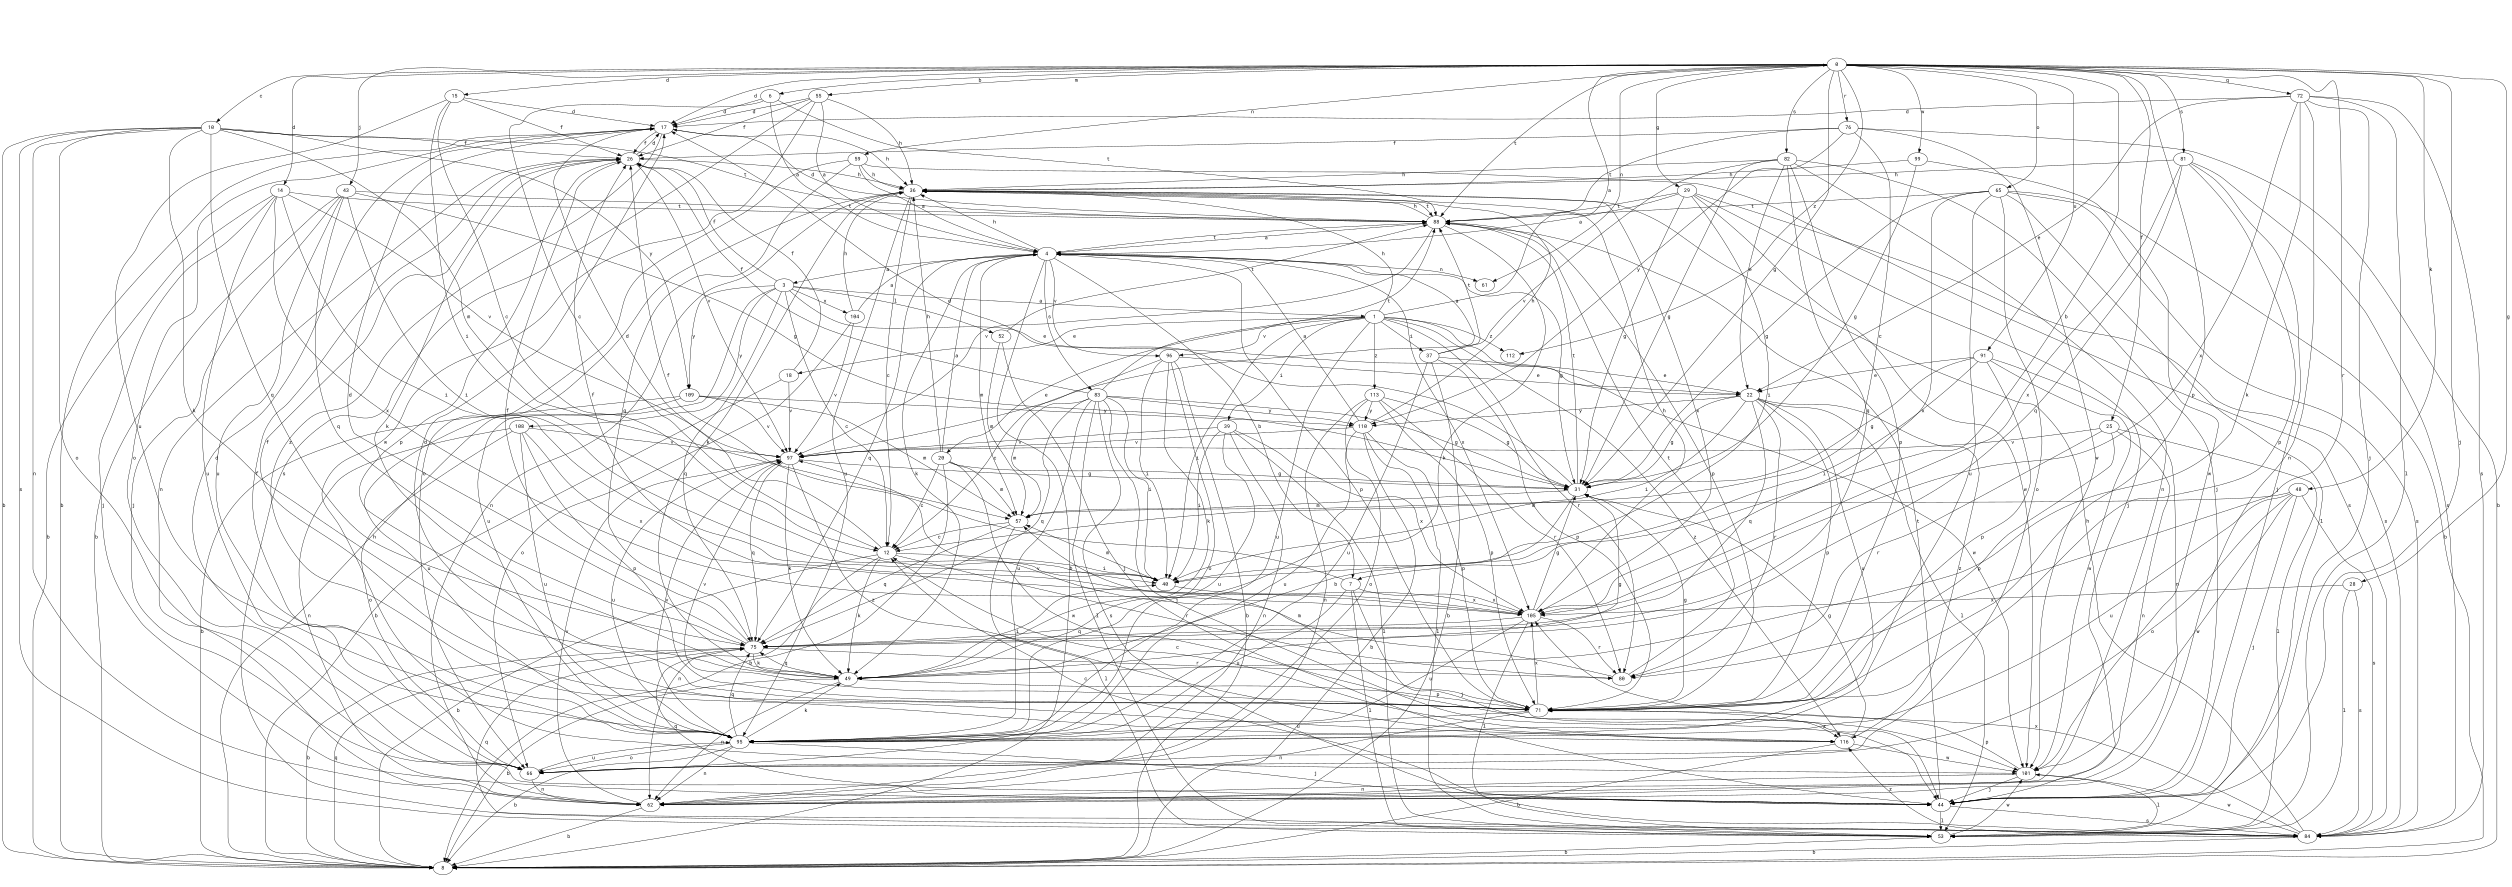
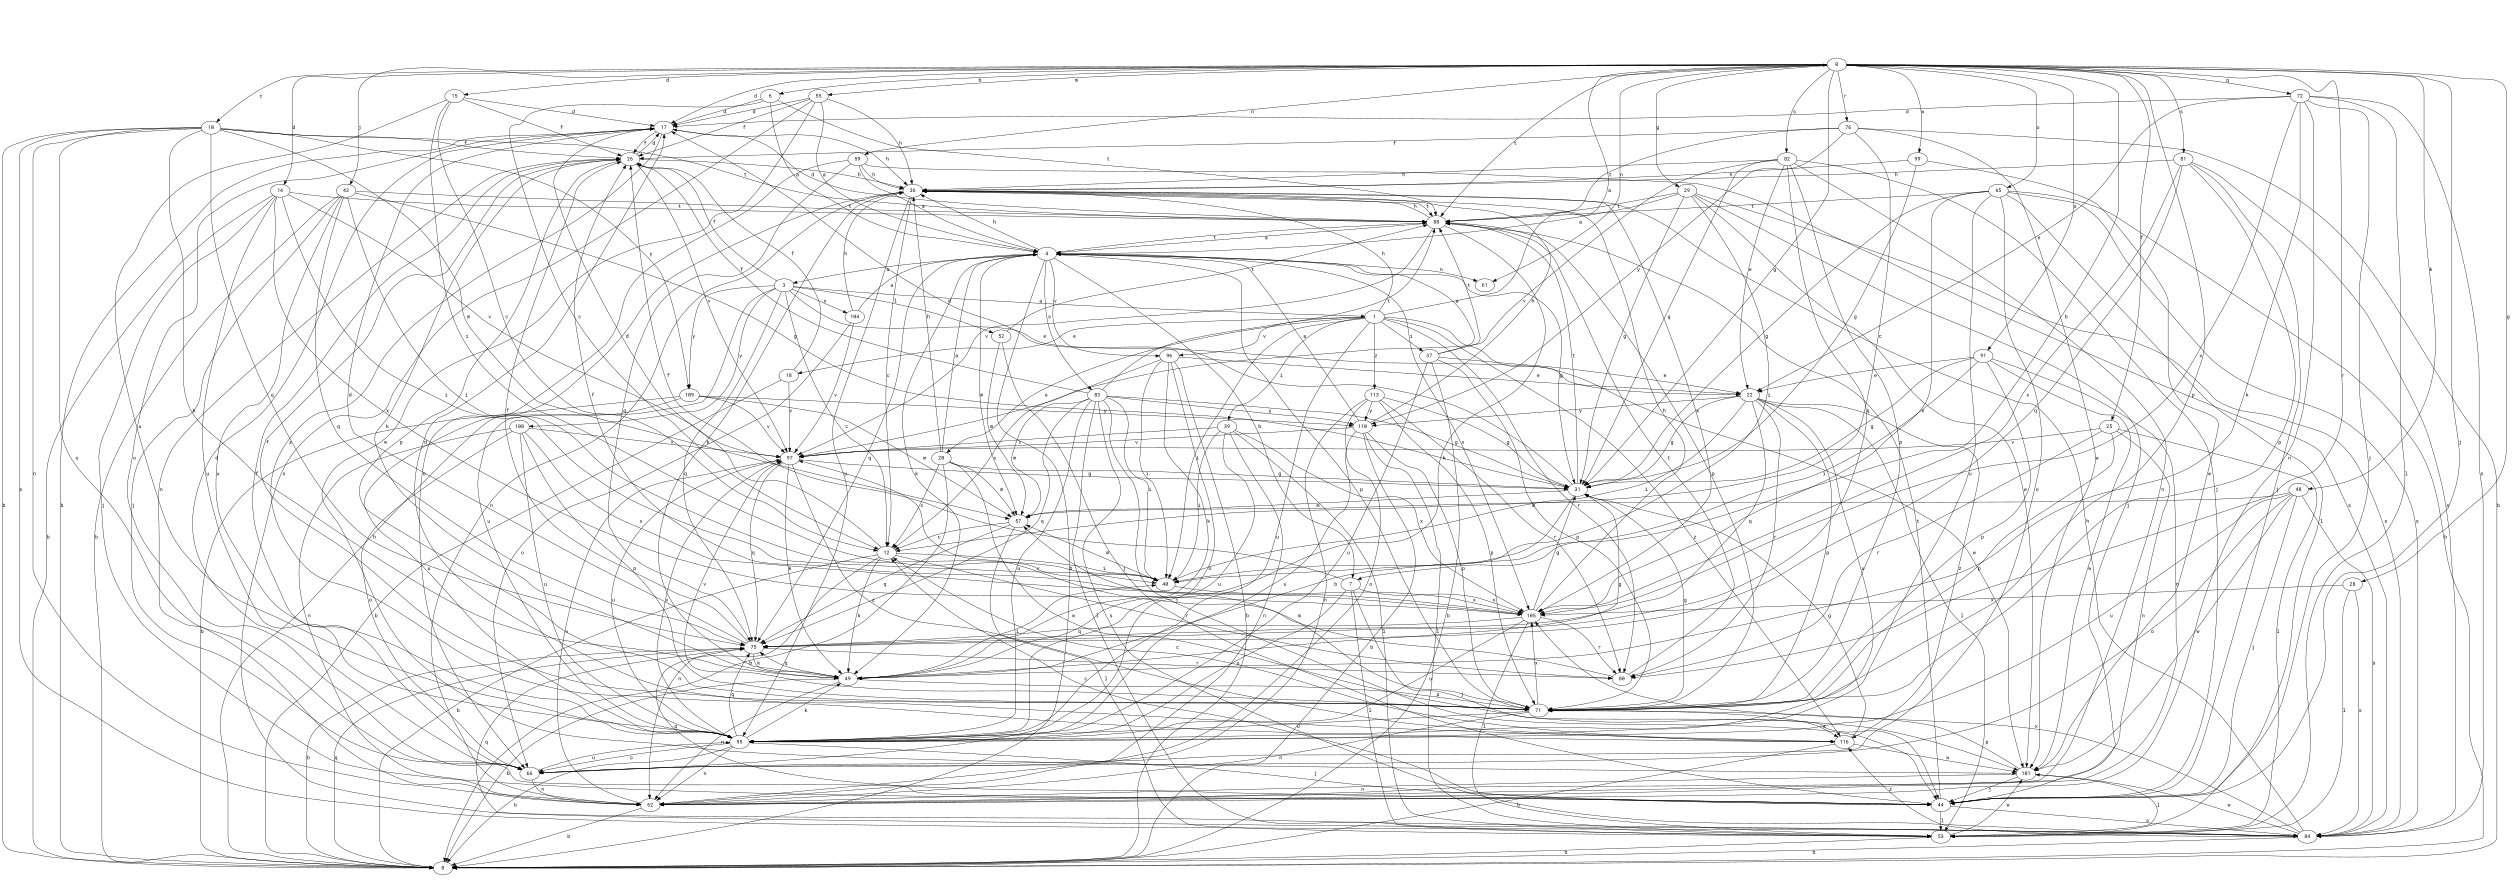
  strict digraph {
    fontname="Roboto Mono"
    node [fontname="Roboto Mono"]
    edge [fontname="Roboto Mono"]
    0
    6
    7
    10
    14
    15
    17
    25
    28
    29
    31
    43
    44
    48
    55
    59
    61
    65
    71
    72
    76
    80
    81
    82
    88
    91
    99
-   112
    12
    4
    n31 [label=95]
    26
    105
    53
    75
    109
    8
    49
    57
    62
    66
    84
    40
    97
    36
    116
    101
    22
    110
    1
    18
    20
    37
    39
    96
    113
    3
    52
    104
    108
    83
    0 -> 6 [label=b]
    0 -> 7 [label=b]
    0 -> 10 [label=c]
    0 -> 14 [label=d]
    0 -> 15 [label=d]
    0 -> 17 [label=d]
    0 -> 25 [label=f]
    0 -> 28 [label=g]
    0 -> 29 [label=g]
    0 -> 31 [label=g]
    0 -> 43 [label=j]
    0 -> 44 [label=j]
    0 -> 48 [label=k]
    0 -> 55 [label=m]
    0 -> 59 [label=n]
    0 -> 61 [label=n]
    0 -> 65 [label=o]
    0 -> 71 [label=p]
    0 -> 72 [label=q]
    0 -> 76 [label=r]
    0 -> 80 [label=r]
    0 -> 81 [label=s]
    0 -> 82 [label=s]
    0 -> 88 [label=t]
    0 -> 91 [label=u]
    0 -> 99 [label=w]
-   0 -> 112 [label=z]
    6 -> 17 [label=d]
    6 -> 88 [label=t]
    6 -> 12 [label=c]
    6 -> 4 [label=a]
    7 -> 44 [label=j]
    7 -> n31 [label=u]
    7 -> 26 [label=f]
    7 -> 105 [label=x]
    7 -> 53 [label=l]
    10 -> 88 [label=t]
    10 -> 26 [label=f]
    10 -> 75 [label=q]
    10 -> 109 [label=y]
    10 -> 8 [label=b]
    10 -> 49 [label=k]
    10 -> 57 [label=m]
    10 -> 62 [label=n]
    10 -> 66 [label=o]
    10 -> 84 [label=s]
    14 -> 44 [label=j]
    14 -> 88 [label=t]
    14 -> n31 [label=u]
    14 -> 105 [label=x]
    14 -> 8 [label=b]
    14 -> 40 [label=i]
    14 -> 97 [label=v]
    15 -> 17 [label=d]
    15 -> 12 [label=c]
    15 -> n31 [label=u]
    15 -> 26 [label=f]
    15 -> 40 [label=i]
    17 -> 26 [label=f]
    17 -> 8 [label=b]
    17 -> 66 [label=o]
    17 -> 36 [label=h]
    17 -> 116 [label=z]
    25 -> 71 [label=p]
    25 -> 80 [label=r]
    25 -> 53 [label=l]
    25 -> 62 [label=n]
    25 -> 97 [label=v]
    28 -> 105 [label=x]
    28 -> 53 [label=l]
    28 -> 84 [label=s]
    29 -> 31 [label=g]
    29 -> 44 [label=j]
    29 -> 88 [label=t]
    29 -> 4 [label=a]
    29 -> 84 [label=s]
    29 -> 40 [label=i]
    29 -> 101 [label=w]
    31 -> 17 [label=d]
    31 -> 88 [label=t]
    31 -> 49 [label=b]
    31 -> 57 [label=m]
    43 -> 31 [label=g]
    43 -> 44 [label=j]
    43 -> 88 [label=t]
    43 -> n31 [label=u]
    43 -> 75 [label=q]
    43 -> 8 [label=b]
    43 -> 40 [label=i]
    44 -> 88 [label=t]
    44 -> 12 [label=c]
    44 -> 53 [label=l]
    44 -> 75 [label=q]
    44 -> 84 [label=s]
    48 -> 44 [label=j]
    48 -> n31 [label=u]
    48 -> 57 [label=m]
    48 -> 66 [label=o]
    48 -> 84 [label=s]
    48 -> 101 [label=w]
    55 -> 17 [label=d]
    55 -> 4 [label=a]
    55 -> 26 [label=f]
    55 -> 84 [label=s]
    55 -> 36 [label=h]
    55 -> 101 [label=w]
    59 -> 4 [label=a]
    59 -> 75 [label=q]
    59 -> 66 [label=o]
    59 -> 84 [label=s]
    59 -> 36 [label=h]
    65 -> 31 [label=g]
    65 -> 88 [label=t]
    65 -> n31 [label=u]
    65 -> 105 [label=x]
    65 -> 53 [label=l]
    65 -> 8 [label=b]
    65 -> 66 [label=o]
    65 -> 84 [label=s]
    71 -> 31 [label=g]
    71 -> n31 [label=u]
    71 -> 26 [label=f]
    71 -> 105 [label=x]
    71 -> 57 [label=m]
    71 -> 62 [label=n]
    71 -> 97 [label=v]
    71 -> 116 [label=z]
    72 -> 17 [label=d]
    72 -> 44 [label=j]
    72 -> 105 [label=x]
    72 -> 53 [label=l]
    72 -> 49 [label=k]
    72 -> 62 [label=n]
    72 -> 84 [label=s]
    72 -> 22 [label=e]
    76 -> 88 [label=t]
    76 -> 12 [label=c]
    76 -> 26 [label=f]
    76 -> 8 [label=b]
    76 -> 101 [label=w]
    76 -> 110 [label=y]
    80 -> 88 [label=t]
    80 -> 97 [label=v]
    81 -> 44 [label=j]
    81 -> 71 [label=p]
    81 -> 105 [label=x]
    81 -> 75 [label=q]
    81 -> 84 [label=s]
    81 -> 36 [label=h]
    82 -> 31 [label=g]
    82 -> 44 [label=j]
    82 -> 71 [label=p]
    82 -> 75 [label=q]
    82 -> 62 [label=n]
    82 -> 97 [label=v]
    82 -> 36 [label=h]
    82 -> 22 [label=e]
    88 -> 17 [label=d]
    88 -> 71 [label=p]
    88 -> 4 [label=a]
    88 -> 49 [label=k]
    88 -> 97 [label=v]
    88 -> 36 [label=h]
    91 -> 31 [label=g]
    91 -> 71 [label=p]
    91 -> 62 [label=n]
    91 -> 40 [label=i]
    91 -> 101 [label=w]
    91 -> 22 [label=e]
    99 -> 31 [label=g]
    99 -> 36 [label=h]
    99 -> 101 [label=w]
    12 -> 17 [label=d]
    12 -> 80 [label=r]
    12 -> 8 [label=b]
    12 -> 49 [label=k]
    12 -> 62 [label=n]
    12 -> 40 [label=i]
    4 -> 7 [label=b]
    4 -> 31 [label=g]
    4 -> 61 [label=n]
    4 -> 71 [label=p]
    4 -> 88 [label=t]
    4 -> 105 [label=x]
    4 -> 75 [label=q]
    4 -> 8 [label=b]
    4 -> 49 [label=k]
    4 -> 57 [label=m]
    4 -> 36 [label=h]
    4 -> 96 [label=v]
    4 -> 3 [label=a]
    4 -> 83 [label=s]
    n31 -> 44 [label=j]
    n31 -> 75 [label=q]
    n31 -> 8 [label=b]
    n31 -> 49 [label=k]
    n31 -> 62 [label=n]
    n31 -> 66 [label=o]
    n31 -> 97 [label=v]
    26 -> 17 [label=d]
    26 -> 71 [label=p]
    26 -> 49 [label=k]
    26 -> 62 [label=n]
    26 -> 97 [label=v]
    26 -> 36 [label=h]
    105 -> 31 [label=g]
    105 -> 80 [label=r]
    105 -> n31 [label=u]
    105 -> 26 [label=f]
    105 -> 53 [label=l]
    105 -> 75 [label=q]
    105 -> 36 [label=h]
    53 -> 8 [label=b]
    53 -> 101 [label=w]
    75 -> 17 [label=d]
    75 -> 80 [label=r]
    75 -> 26 [label=f]
    75 -> 8 [label=b]
    75 -> 49 [label=k]
    109 -> n31 [label=u]
    109 -> 8 [label=b]
    109 -> 57 [label=m]
    109 -> 97 [label=v]
    109 -> 110 [label=y]
    8 -> 75 [label=q]
    8 -> 36 [label=h]
    49 -> 31 [label=g]
    49 -> 71 [label=p]
    49 -> 75 [label=q]
    49 -> 8 [label=b]
    49 -> 62 [label=n]
    49 -> 40 [label=i]
    57 -> 12 [label=c]
    57 -> 53 [label=l]
    57 -> 75 [label=q]
    62 -> 8 [label=b]
    62 -> 97 [label=v]
    66 -> 17 [label=d]
    66 -> n31 [label=u]
    66 -> 26 [label=f]
    66 -> 62 [label=n]
    84 -> 105 [label=x]
    84 -> 75 [label=q]
    84 -> 8 [label=b]
    84 -> 36 [label=h]
    84 -> 116 [label=z]
    84 -> 101 [label=w]
    40 -> 105 [label=x]
    40 -> 57 [label=m]
    97 -> 31 [label=g]
    97 -> n31 [label=u]
    97 -> 75 [label=q]
    97 -> 49 [label=k]
    97 -> 116 [label=z]
    36 -> 88 [label=t]
    36 -> 12 [label=c]
    36 -> n31 [label=u]
    36 -> 105 [label=x]
    36 -> 49 [label=k]
    36 -> 62 [label=n]
    116 -> 17 [label=d]
    116 -> 31 [label=g]
    116 -> 12 [label=c]
    116 -> 8 [label=b]
    116 -> 101 [label=w]
    101 -> 44 [label=j]
    101 -> 71 [label=p]
    101 -> 53 [label=l]
    101 -> 62 [label=n]
    22 -> 31 [label=g]
    22 -> 71 [label=p]
    22 -> 80 [label=r]
    22 -> n31 [label=u]
    22 -> 53 [label=l]
    22 -> 75 [label=q]
    22 -> 40 [label=i]
    22 -> 116 [label=z]
    22 -> 110 [label=y]
    110 -> 71 [label=p]
    110 -> 4 [label=a]
    110 -> n31 [label=u]
    110 -> 53 [label=l]
    110 -> 8 [label=b]
    110 -> 97 [label=v]
    110 -> 36 [label=h]
    1 -> 0 [label=a]
    1 -> 80 [label=r]
-   1 -> 112 [label=z]
    1 -> n31 [label=u]
    1 -> 40 [label=i]
    1 -> 36 [label=h]
    1 -> 116 [label=z]
    1 -> 101 [label=w]
    1 -> 18 [label=e]
    1 -> 20 [label=e]
    1 -> 37 [label=i]
    1 -> 39 [label=i]
    1 -> 96 [label=v]
    1 -> 113 [label=z]
    18 -> 26 [label=f]
    18 -> 8 [label=b]
    18 -> 97 [label=v]
    20 -> 31 [label=g]
    20 -> 12 [label=c]
    20 -> 4 [label=a]
    20 -> 8 [label=b]
    20 -> 57 [label=m]
    20 -> 36 [label=h]
    20 -> 101 [label=w]
    37 -> 71 [label=p]
    37 -> 88 [label=t]
    37 -> 4 [label=a]
    37 -> n31 [label=u]
    37 -> 8 [label=b]
    37 -> 22 [label=e]
    39 -> n31 [label=u]
    39 -> 105 [label=x]
    39 -> 53 [label=l]
    39 -> 62 [label=n]
    39 -> 40 [label=i]
    39 -> 97 [label=v]
    96 -> 12 [label=c]
    96 -> 8 [label=b]
    96 -> 49 [label=k]
    96 -> 66 [label=o]
    96 -> 40 [label=i]
    96 -> 22 [label=e]
    113 -> 31 [label=g]
    113 -> 71 [label=p]
    113 -> 80 [label=r]
    113 -> 62 [label=n]
    113 -> 66 [label=o]
    113 -> 110 [label=y]
    3 -> 12 [label=c]
    3 -> n31 [label=u]
    3 -> 26 [label=f]
    3 -> 75 [label=q]
    3 -> 109 [label=y]
    3 -> 22 [label=e]
    3 -> 1 [label=a]
    3 -> 52 [label=l]
    3 -> 104 [label=x]
    3 -> 108 [label=y]
    52 -> 44 [label=j]
    52 -> 88 [label=t]
    52 -> 57 [label=m]
    104 -> 4 [label=a]
    104 -> 66 [label=o]
    104 -> 97 [label=v]
    104 -> 36 [label=h]
    108 -> 71 [label=p]
    108 -> n31 [label=u]
    108 -> 105 [label=x]
    108 -> 62 [label=n]
    108 -> 66 [label=o]
    108 -> 97 [label=v]
    83 -> 31 [label=g]
    83 -> 44 [label=j]
    83 -> 88 [label=t]
    83 -> n31 [label=u]
    83 -> 26 [label=f]
    83 -> 53 [label=l]
    83 -> 75 [label=q]
    83 -> 57 [label=m]
    83 -> 84 [label=s]
    83 -> 40 [label=i]
    83 -> 110 [label=y]
  }
